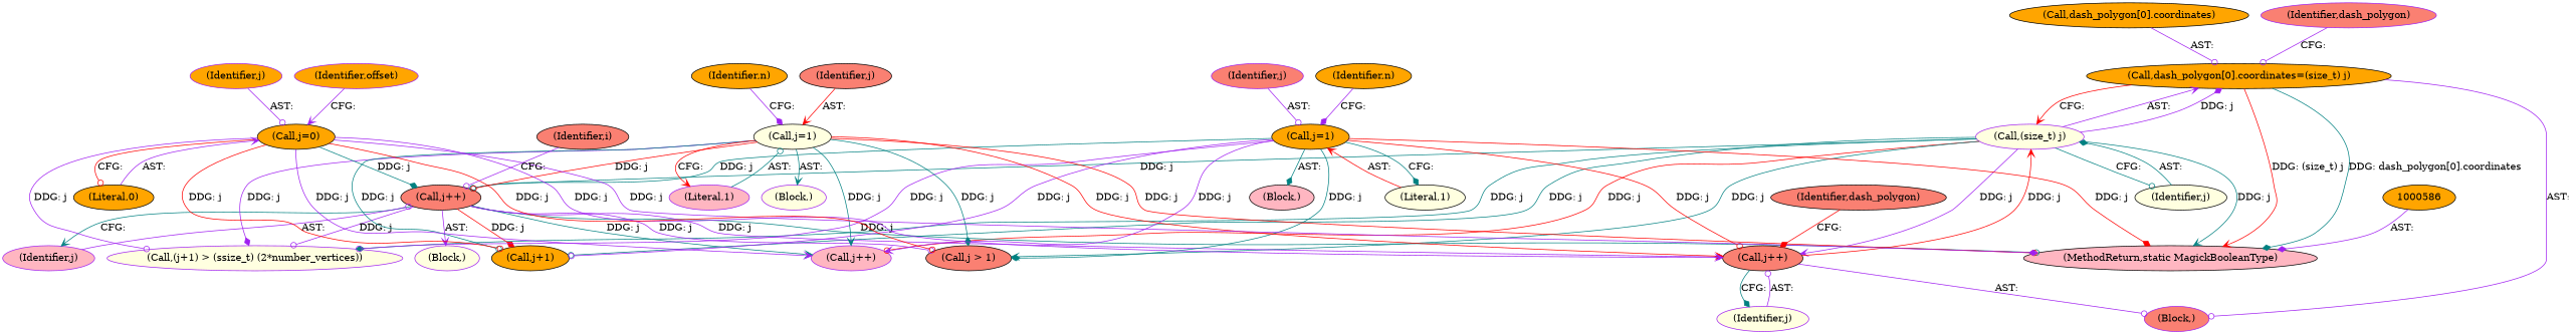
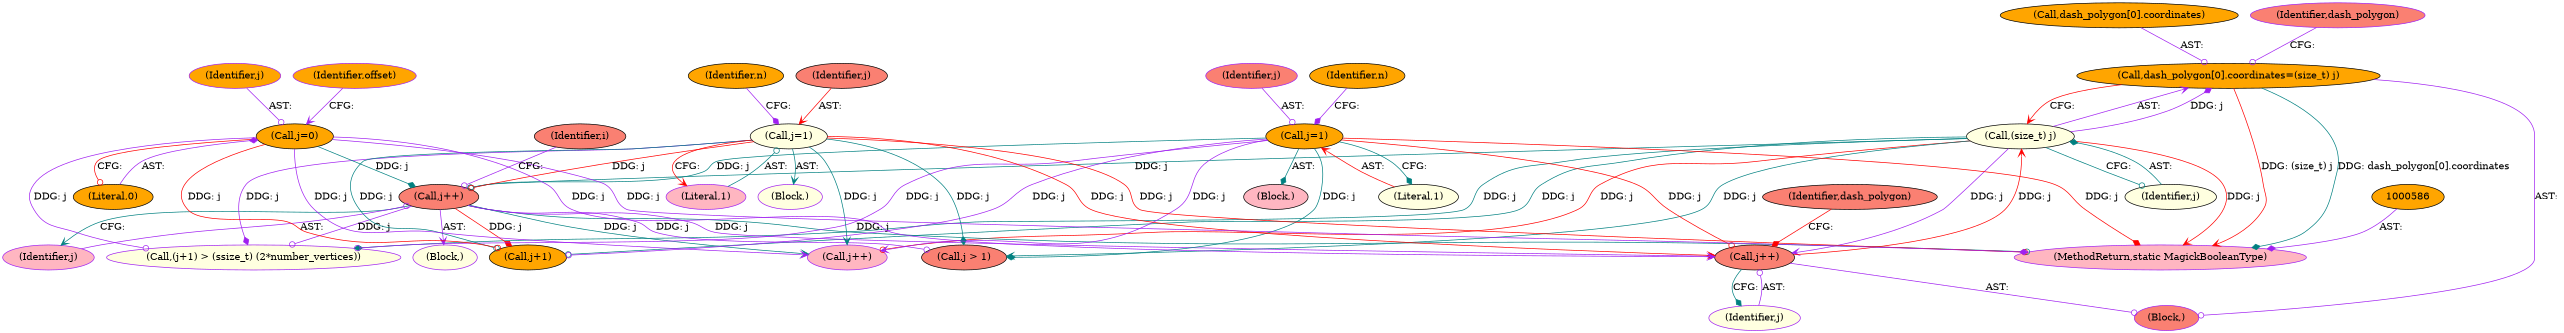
  digraph {
    node [color=black fillcolor=orange style=filled]
    edge [arrowhead=odot color=purple]
    n1 [label="(Call,dash_polygon[0].coordinates=(size_t) j)"]
-   n2 [color=purple fillcolor=lightyellow label="(Call,(size_t) j)"]
-   n3 [fillcolor=lightpink label="(MethodReturn,static MagickBooleanType)"]
+   n2 [fillcolor=lightyellow label="(Call,(size_t) j)"]
+   n3 [color=purple fillcolor=lightpink label="(MethodReturn,static MagickBooleanType)"]
    n4 [color=purple fillcolor=salmon label="(Block,)"]
    n5 [fillcolor=salmon label="(Call,j++)"]
    n6 [fillcolor=salmon label="(Call,j++)"]
    n7 [color=purple fillcolor=lightyellow label="(Call,(j+1) > (ssize_t) (2*number_vertices))"]
    n8 [fillcolor=lightyellow label="(Identifier,j)"]
    n9 [color=purple fillcolor=lightpink label="(Call,j++)"]
    n10 [fillcolor=salmon label="(Call,j > 1)"]
    n11 [label="(Call,j+1)"]
    n12 [color=purple fillcolor=lightyellow label="(Identifier,j)"]
    n13 [color=purple fillcolor=lightyellow label="(Block,)"]
    n14 [color=purple fillcolor=lightpink label="(Identifier,j)"]
    n15 [label="(Call,j=1)"]
    n16 [fillcolor=lightpink label="(Block,)"]
    n17 [fillcolor=lightyellow label="(Literal,1)"]
    n18 [fillcolor=lightyellow label="(Call,j=1)"]
    n19 [color=purple fillcolor=lightpink label="(Literal,1)"]
    n20 [color=purple fillcolor=lightyellow label="(Block,)"]
    n21 [label="(Call,j=0)"]
    n22 [label="(Literal,0)"]
    n23 [color=purple label="(Identifier,j)"]
    n24 [label="(Identifier,n)"]
    n25 [color=purple fillcolor=salmon label="(Identifier,j)"]
    n26 [label="(Call,dash_polygon[0].coordinates)"]
    n27 [fillcolor=salmon label="(Identifier,i)"]
    n28 [fillcolor=salmon label="(Identifier,j)"]
    n29 [color=purple label="(Identifier,offset)"]
    n30 [fillcolor=salmon label="(Identifier,dash_polygon)"]
    n31 [label="(Identifier,n)"]
    n32 [color=purple fillcolor=salmon label="(Identifier,dash_polygon)"]
    1000586
    n1 -> n2 [arrowhead=vee color=red label="CFG: "]
    n1 -> n3 [arrowhead=diamond color=teal label="DDG: dash_polygon[0].coordinates"]
    n1 -> n3 [arrowhead=vee color=red label="DDG: (size_t) j"]
    n1 -> n4 [label="AST: "]
    n2 -> n1 [arrowhead=vee label="AST: "]
    n2 -> n1 [arrowhead=diamond label="DDG: j"]
-   n2 -> n3 [arrowhead=vee color=teal label="DDG: j"]
+   n2 -> n3 [arrowhead=vee color=red label="DDG: j"]
    n2 -> n5 [arrowhead=vee label="DDG: j"]
    n2 -> n6 [color=teal label="DDG: j"]
    n2 -> n7 [arrowhead=diamond color=teal label="DDG: j"]
    n2 -> n8 [color=teal label="CFG: "]
    n2 -> n9 [color=red label="DDG: j"]
    n2 -> n10 [arrowhead=vee color=teal label="DDG: j"]
    n2 -> n11 [color=teal label="DDG: j"]
    n5 -> n2 [arrowhead=vee color=red label="DDG: j"]
    n5 -> n4 [label="AST: "]
    n5 -> n12 [arrowhead=diamond color=teal label="CFG: "]
    n6 -> n3 [color=teal label="DDG: j"]
    n6 -> n5 [arrowhead=diamond label="DDG: j"]
    n6 -> n7 [label="DDG: j"]
    n6 -> n9 [arrowhead=vee color=teal label="DDG: j"]
    n6 -> n10 [label="DDG: j"]
    n6 -> n11 [arrowhead=diamond color=red label="DDG: j"]
    n6 -> n13 [arrowhead=vee label="AST: "]
    n6 -> n14 [arrowhead=vee color=teal label="CFG: "]
    n8 -> n2 [arrowhead=diamond color=teal label="AST: "]
    n12 -> n5 [label="AST: "]
    n14 -> n6 [label="AST: "]
    n15 -> n3 [arrowhead=diamond color=red label="DDG: j"]
    n15 -> n5 [color=red label="DDG: j"]
    n15 -> n6 [color=teal label="DDG: j"]
    n15 -> n7 [label="DDG: j"]
    n15 -> n9 [arrowhead=vee label="DDG: j"]
    n15 -> n10 [arrowhead=diamond color=teal label="DDG: j"]
    n15 -> n11 [label="DDG: j"]
    n15 -> n16 [arrowhead=diamond color=teal label="AST: "]
    n15 -> n17 [arrowhead=diamond color=teal label="CFG: "]
    n17 -> n15 [arrowhead=vee color=red label="AST: "]
    n18 -> n3 [color=red label="DDG: j"]
    n18 -> n5 [arrowhead=vee color=red label="DDG: j"]
    n18 -> n6 [color=red label="DDG: j"]
    n18 -> n7 [arrowhead=diamond label="DDG: j"]
    n18 -> n9 [arrowhead=vee color=teal label="DDG: j"]
    n18 -> n10 [arrowhead=diamond color=teal label="DDG: j"]
    n18 -> n11 [color=teal label="DDG: j"]
    n18 -> n19 [arrowhead=vee color=red label="CFG: "]
    n18 -> n20 [arrowhead=vee color=teal label="AST: "]
    n19 -> n18 [color=teal label="AST: "]
    n21 -> n3 [arrowhead=diamond label="DDG: j"]
    n21 -> n5 [arrowhead=vee label="DDG: j"]
    n21 -> n6 [arrowhead=diamond color=teal label="DDG: j"]
    n21 -> n7 [label="DDG: j"]
    n21 -> n9 [arrowhead=vee label="DDG: j"]
-   n21 -> n10 [color=red label="DDG: j"]
    n21 -> n11 [color=red label="DDG: j"]
    n21 -> n22 [color=red label="CFG: "]
-   n22 -> n21 [arrowhead=vee label="AST: "]
+   n22 -> n21 [arrowhead=diamond label="AST: "]
    n23 -> n21 [label="AST: "]
    n24 -> n18 [arrowhead=diamond label="CFG: "]
    n25 -> n15 [label="AST: "]
    n26 -> n1 [label="AST: "]
    n27 -> n6 [label="CFG: "]
    n28 -> n18 [arrowhead=vee color=red label="AST: "]
    n29 -> n21 [arrowhead=vee label="CFG: "]
    n30 -> n5 [arrowhead=diamond color=red label="CFG: "]
    n31 -> n15 [arrowhead=diamond label="CFG: "]
    n32 -> n1 [label="CFG: "]
    1000586 -> n3 [arrowhead=diamond label="AST: "]
  }
